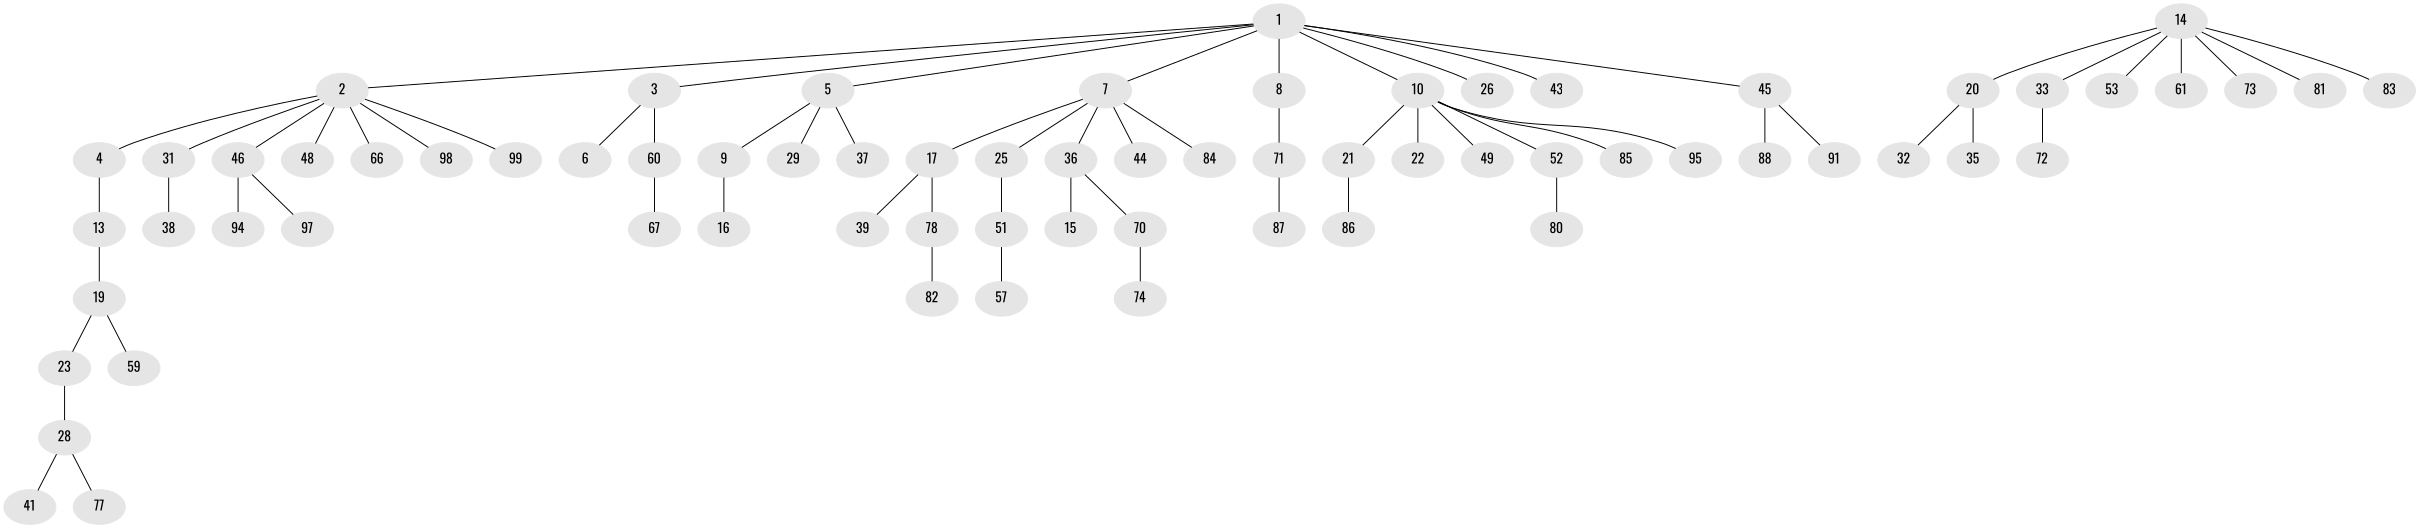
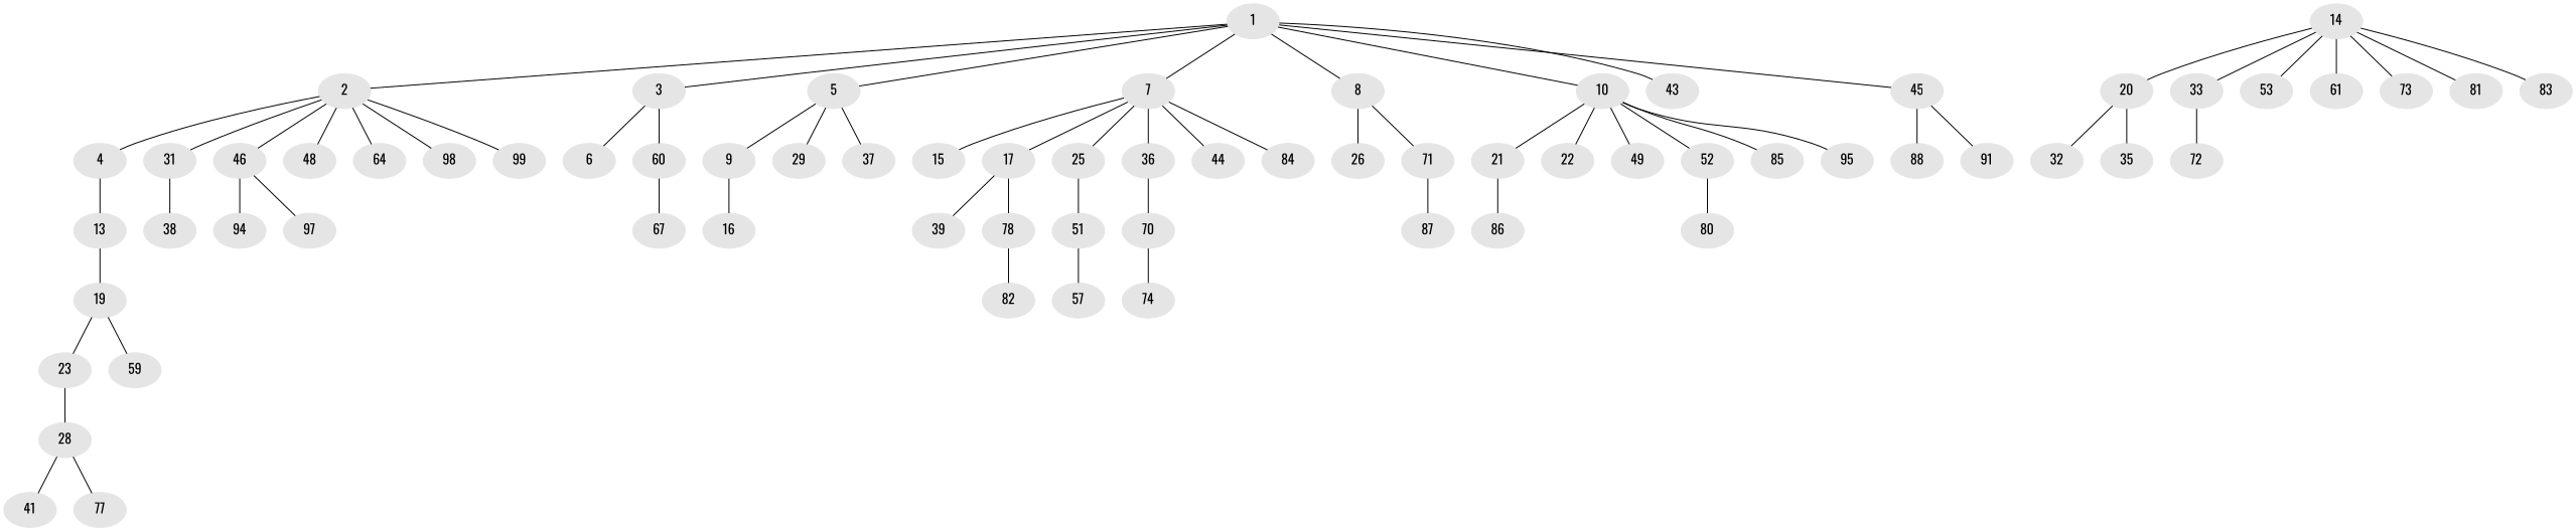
  graph {
    fontname=Oswald
    node [color=gray90 fontname=Oswald style=filled]
    edge [fontname=Oswald]
    1 [super="+47"]
    2 [super="+18"]
    3 [super="+40"]
    5 [super="+90"]
    7 [super="+11"]
    8
    10 [super="+27"]
    26
    43
    45 [super="+58"]
    4 [super="+55"]
    31
    46 [super="+89"]
    48
-   66
+   66 [label=64]
    98
    99
    6 [super="+34"]
    60
    9
    29
    37
    15 [super="+64"]
    17 [super="+56"]
    25 [super="+30"]
    36 [super="+54"]
    44 [super="+76"]
    84
    71
    21 [super="+24"]
    n31 [label=22]
    49
    52 [super="+62"]
    85
    95
    88
    91
    13
    38 [super="+50"]
    94
    97
    67
    19 [super="+65"]
    16 [super="+63"]
    39
    78 [super="+79"]
    51 [super="+75"]
    70 [super="+93"]
    87
    86
    80
    14 [super="+69"]
    20 [super="+22"]
    33 [super="+68"]
    53
    61
    73
    81
    83
    23
    59
    32
    35
    72
    82
    28 [super="+92"]
    41
    77
    57
    74 [super="+96"]
    1 -- 2
    1 -- 3
    1 -- 5
    1 -- 7
    1 -- 8
    1 -- 10
-   1 -- 26
+   8 -- 26
    1 -- 43
    1 -- 45
    2 -- 4
    2 -- 31
    2 -- 46
    2 -- 48
    2 -- 66
    2 -- 98
    2 -- 99
    3 -- 6
    3 -- 60
    5 -- 9
    5 -- 29
    5 -- 37
-   36 -- 15
+   7 -- 15
    7 -- 17
    7 -- 25
    7 -- 36
    7 -- 44
    7 -- 84
    8 -- 71
    10 -- 21
    10 -- n31
    10 -- 49
    10 -- 52
    10 -- 85
    10 -- 95
    45 -- 88
    45 -- 91
    4 -- 13
    31 -- 38
    46 -- 94
    46 -- 97
    60 -- 67
    9 -- 16
    17 -- 39
    17 -- 78
    25 -- 51
    36 -- 70
    71 -- 87
    21 -- 86
    52 -- 80
    13 -- 19
    19 -- 23
    19 -- 59
    78 -- 82
    51 -- 57
    70 -- 74
    14 -- 20
    14 -- 33
    14 -- 53
    14 -- 61
    14 -- 73
    14 -- 81
    14 -- 83
    20 -- 32
    20 -- 35
    33 -- 72
    23 -- 28
    28 -- 41
    28 -- 77
  }
